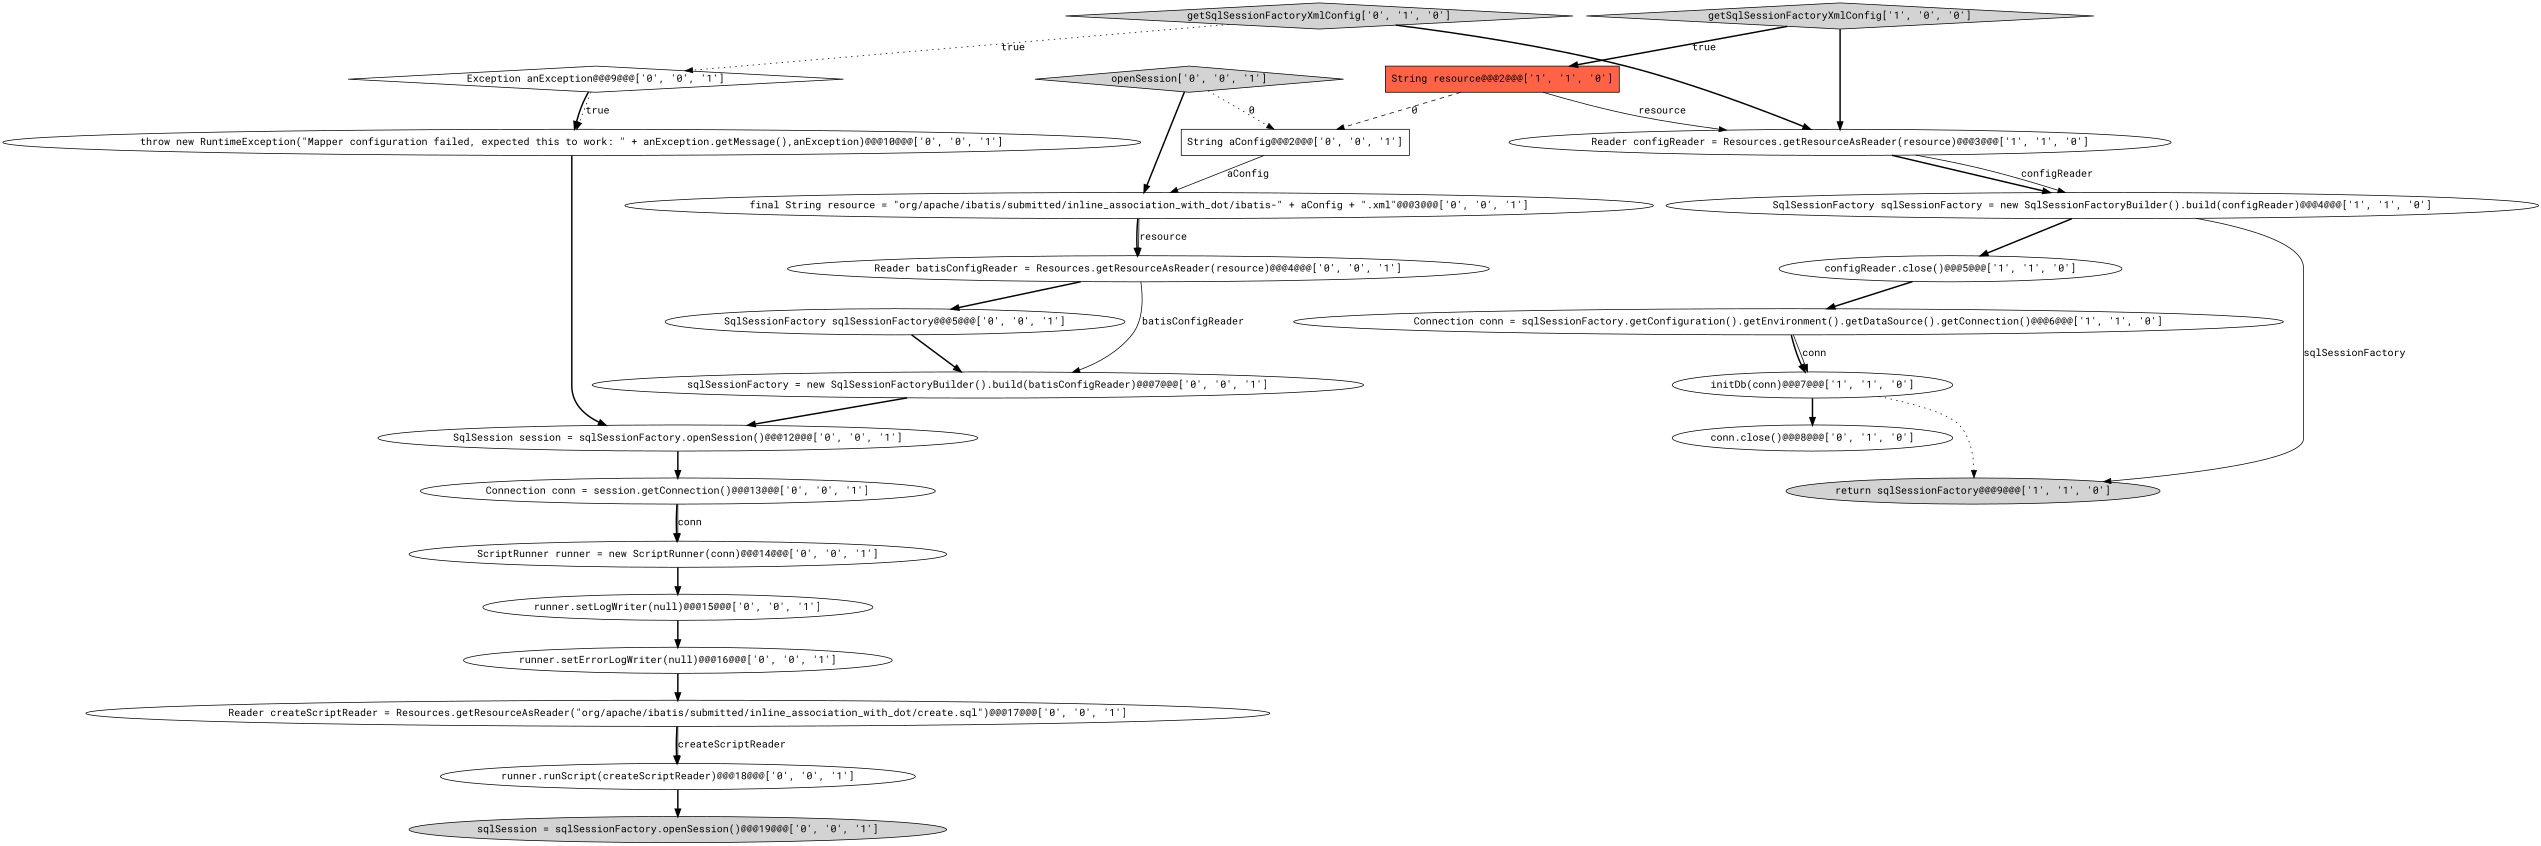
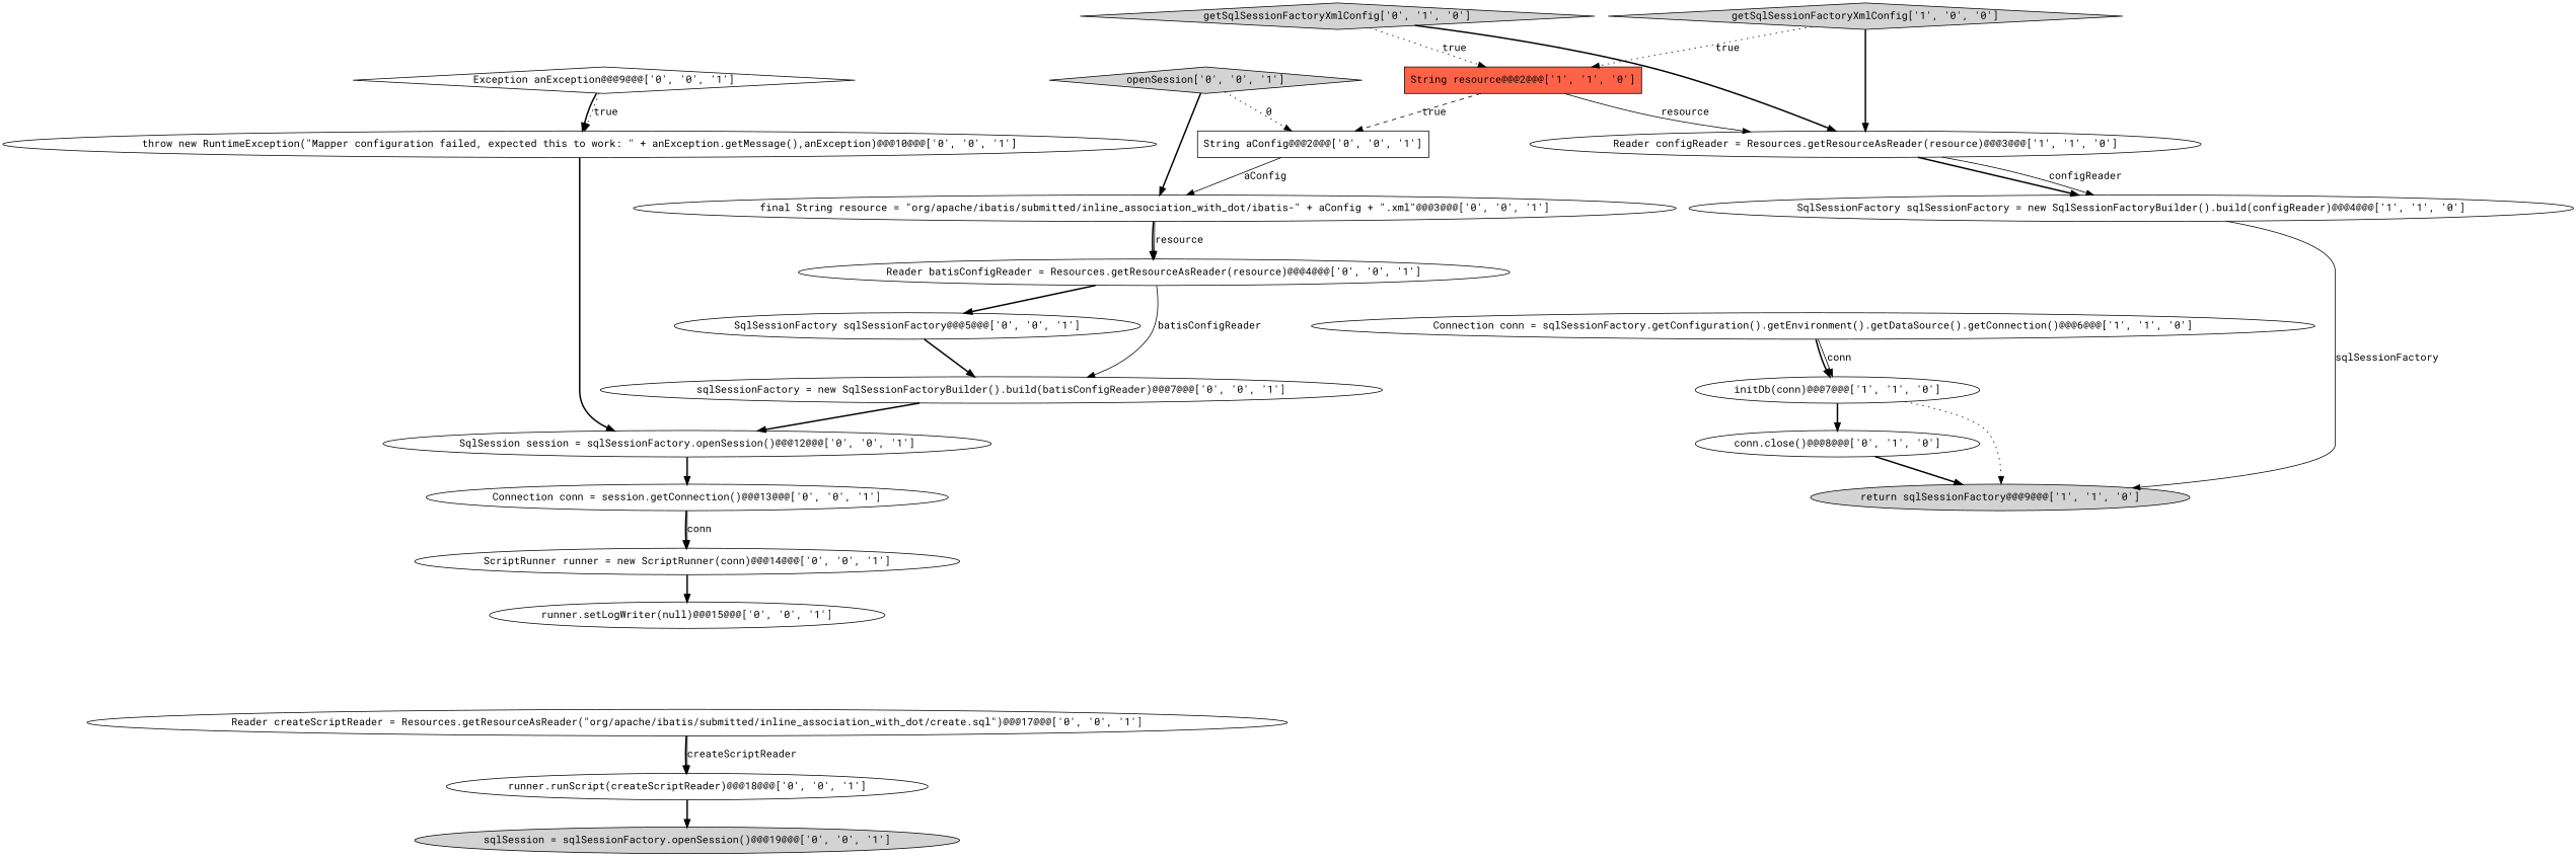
  digraph {
    fontname="Roboto Mono"
    node [fillcolor=white fontname="Roboto Mono" shape=ellipse style=filled]
    edge [fontname="Roboto Mono" style=bold]
    n1 [fillcolor=lightgray label="getSqlSessionFactoryXmlConfig['0', '1', '0']" shape=diamond]
    n2 [label="Reader configReader = Resources.getResourceAsReader(resource)@@@3@@@['1', '1', '0']"]
    n3 [fillcolor=tomato label="String resource@@@2@@@['1', '1', '0']" shape=box]
    n4 [label="SqlSessionFactory sqlSessionFactory = new SqlSessionFactoryBuilder().build(configReader)@@@4@@@['1', '1', '0']"]
    n5 [label="String aConfig@@@2@@@['0', '0', '1']" shape=box]
    n6 [label="Connection conn = sqlSessionFactory.getConfiguration().getEnvironment().getDataSource().getConnection()@@@6@@@['1', '1', '0']"]
    n7 [label="initDb(conn)@@@7@@@['1', '1', '0']"]
    n8 [label="conn.close()@@@8@@@['0', '1', '0']"]
    n9 [fillcolor=lightgray label="return sqlSessionFactory@@@9@@@['1', '1', '0']"]
    n10 [fillcolor=lightgray label="getSqlSessionFactoryXmlConfig['1', '0', '0']" shape=diamond]
    n11 [label="SqlSessionFactory sqlSessionFactory@@@5@@@['0', '0', '1']"]
    n12 [label="sqlSessionFactory = new SqlSessionFactoryBuilder().build(batisConfigReader)@@@7@@@['0', '0', '1']"]
    n13 [label="SqlSession session = sqlSessionFactory.openSession()@@@12@@@['0', '0', '1']"]
    n14 [label="Reader createScriptReader = Resources.getResourceAsReader(\"org/apache/ibatis/submitted/inline_association_with_dot/create.sql\")@@@17@@@['0', '0', '1']"]
    n15 [label="runner.runScript(createScriptReader)@@@18@@@['0', '0', '1']"]
    n16 [fillcolor=lightgray label="sqlSession = sqlSessionFactory.openSession()@@@19@@@['0', '0', '1']"]
    n17 [label="final String resource = \"org/apache/ibatis/submitted/inline_association_with_dot/ibatis-\" + aConfig + \".xml\"@@@3@@@['0', '0', '1']"]
    n18 [label="Reader batisConfigReader = Resources.getResourceAsReader(resource)@@@4@@@['0', '0', '1']"]
    n19 [label="runner.setLogWriter(null)@@@15@@@['0', '0', '1']"]
-   n20 [label="runner.setErrorLogWriter(null)@@@16@@@['0', '0', '1']"]
    n21 [label="ScriptRunner runner = new ScriptRunner(conn)@@@14@@@['0', '0', '1']"]
    n22 [fillcolor=lightgray label="openSession['0', '0', '1']" shape=diamond]
    n23 [label="Connection conn = session.getConnection()@@@13@@@['0', '0', '1']"]
    n24 [label="Exception anException@@@9@@@['0', '0', '1']" shape=diamond]
    n25 [label="throw new RuntimeException(\"Mapper configuration failed, expected this to work: \" + anException.getMessage(),anException)@@@10@@@['0', '0', '1']"]
-   n26 [label="configReader.close()@@@5@@@['1', '1', '0']"]
    n1 -> n2
-   n1 -> n24 [label=true style=dotted]
+   n1 -> n3 [label=true style=dotted]
    n2 -> n4
    n2 -> n4 [label=configReader style=solid]
    n3 -> n2 [label=resource style=solid]
-   n3 -> n5 [label=0 style=dashed]
+   n3 -> n5 [label=true style=dashed]
    n4 -> n9 [label=sqlSessionFactory style=solid]
-   n4 -> n26
    n5 -> n17 [label=aConfig style=solid]
    n6 -> n7 [label=conn style=solid]
    n6 -> n7
    n7 -> n8
    n7 -> n9 [style=dotted]
+   n8 -> n9
    n10 -> n2
-   n10 -> n3 [label=true]
+   n10 -> n3 [label=true style=dotted]
    n11 -> n12
    n12 -> n13
    n13 -> n23
    n14 -> n15
    n14 -> n15 [label=createScriptReader style=solid]
    n15 -> n16
    n17 -> n18
    n17 -> n18 [label=resource style=solid]
    n18 -> n11
    n18 -> n12 [label=batisConfigReader style=solid]
-   n19 -> n20
-   n20 -> n14
    n21 -> n19
    n22 -> n5 [label=0 style=dotted]
    n22 -> n17
    n23 -> n21
    n23 -> n21 [label=conn style=solid]
    n24 -> n25
    n24 -> n25 [label=true style=dotted]
    n25 -> n13
-   n26 -> n6
  }
